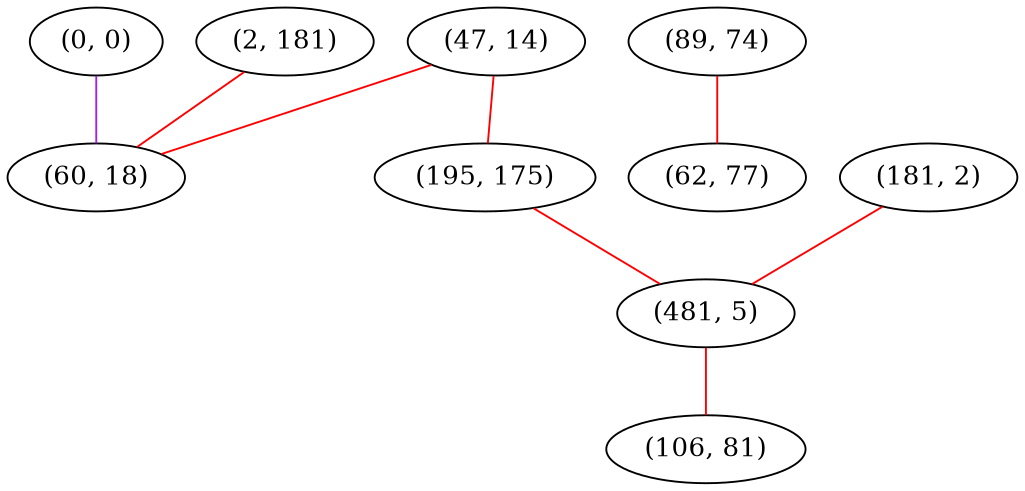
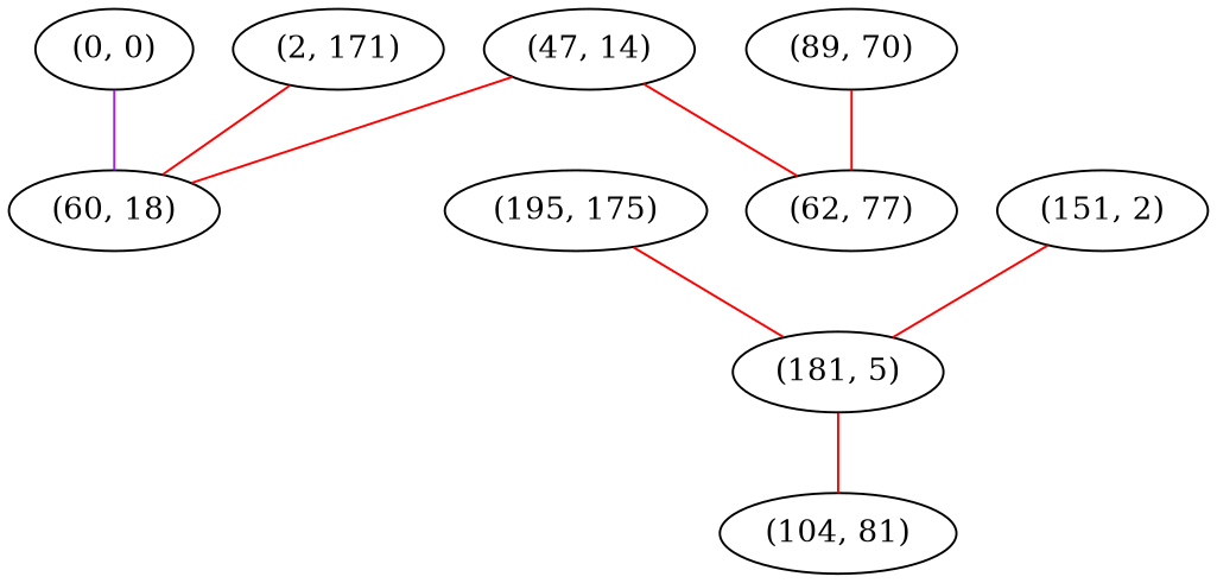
  graph {
    edge [color=red weight=1]
    n1 [label="(47, 14)"]
    n2 [label="(60, 18)"]
    n3 [label="(62, 77)"]
-   "(89, 74)"
+   "(89, 74)" [label="(89, 70)"]
    "(0, 0)"
    "(195, 175)"
-   "(181, 5)" [label="(481, 5)"]
-   "(104, 81)" [label="(106, 81)"]
-   "(2, 181)"
-   "(181, 2)"
+   "(181, 5)"
+   "(104, 81)"
+   "(2, 181)" [label="(2, 171)"]
+   "(181, 2)" [label="(151, 2)"]
    n1 -- n2
-   n1 -- "(195, 175)"
+   n1 -- n3
    "(89, 74)" -- n3
    "(0, 0)" -- n2 [color=purple weight=4]
    "(195, 175)" -- "(181, 5)"
    "(181, 5)" -- "(104, 81)"
    "(2, 181)" -- n2
    "(181, 2)" -- "(181, 5)"
  }
